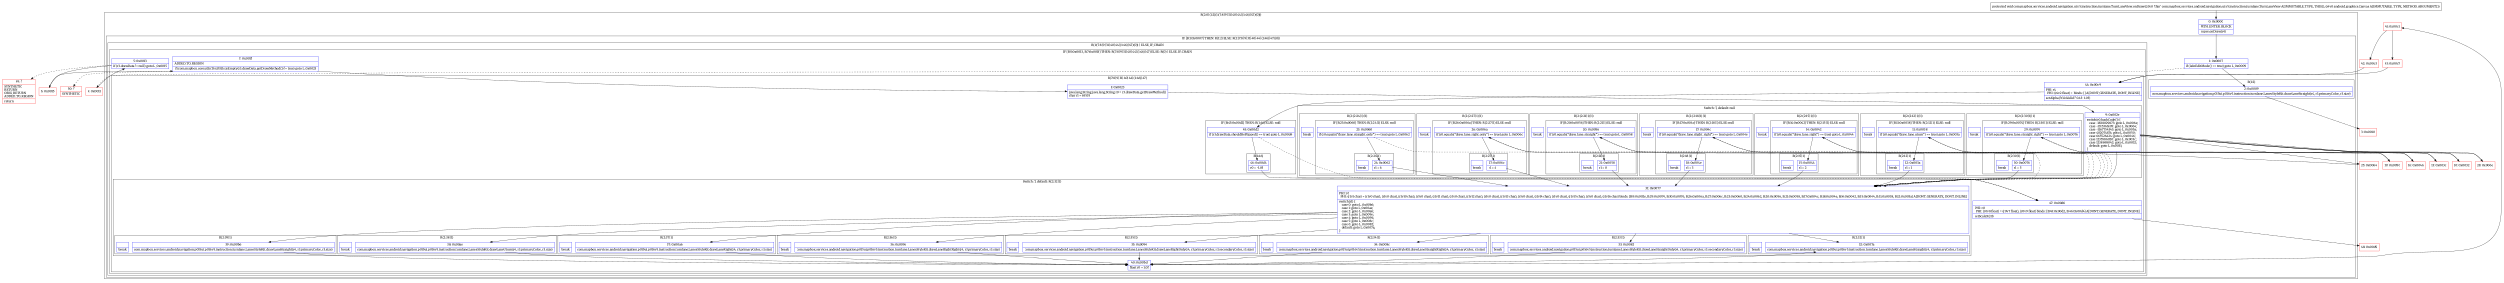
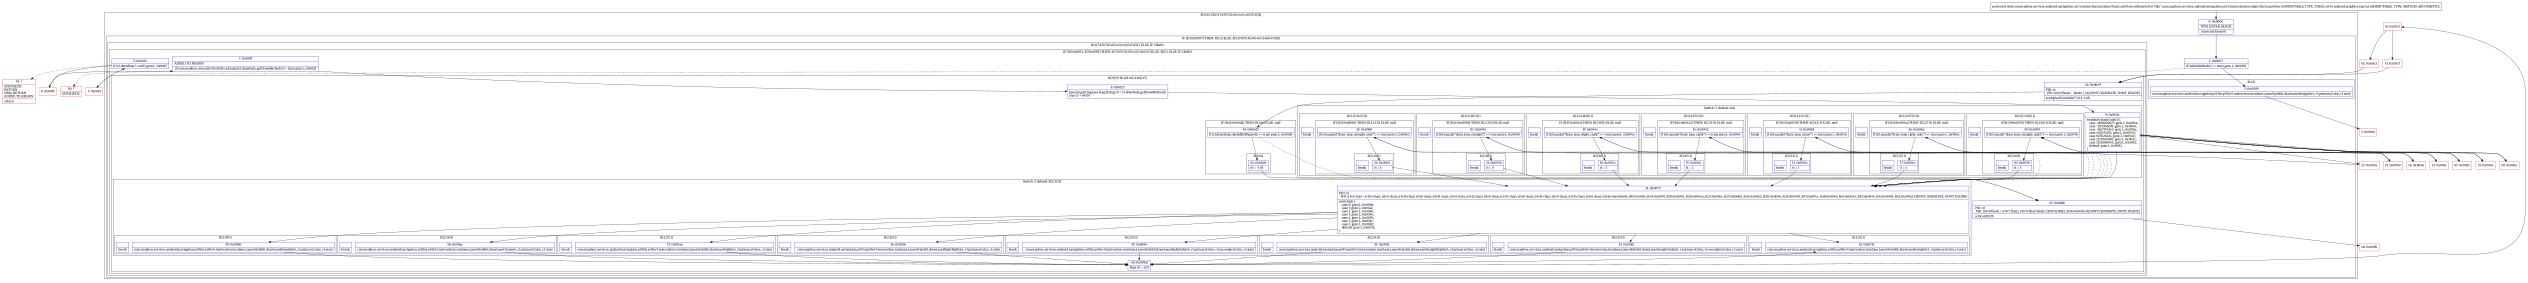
  digraph {
    fontname=Merriweather
    node [color=blue fontname=Merriweather shape=record]
    edge [fontname=Merriweather]
    n1 [label="{2\:\ 0x0009|com.mapbox.services.android.navigation.p015ui.p016v5.instruction.turnlane.LanesStyleKit.drawLaneStraight(r4, r3.primaryColor, r3.size)\l}"]
    n2 [label="{30\:\ 0x0076|r1 = 5\l}"]
    n3 [label="{|break\l}"]
    n4 [label="{29\:\ 0x0074|if (r0.equals(\"draw_lane_straight_right\") == true) goto L_0x0076\l}"]
    n5 [label="{|break\l}"]
    n6 [label="{27\:\ 0x006c|r1 = 4\l}"]
    n7 [label="{|break\l}"]
    n8 [label="{26\:\ 0x006a|if (r0.equals(\"draw_lane_right_only\") == true) goto L_0x006c\l}"]
    n9 [label="{|break\l}"]
    n10 [label="{24\:\ 0x0062|r1 = 6\l}"]
    n11 [label="{|break\l}"]
    n12 [label="{23\:\ 0x0060|if (r0.equals(\"draw_lane_straight_only\") == true) goto L_0x0062\l}"]
    n13 [label="{|break\l}"]
    n14 [label="{21\:\ 0x0058|r1 = 0\l}"]
    n15 [label="{|break\l}"]
    n16 [label="{20\:\ 0x0056|if (r0.equals(\"draw_lane_straight\") == true) goto L_0x0058\l}"]
    n17 [label="{|break\l}"]
    n18 [label="{18\:\ 0x004e|r1 = 3\l}"]
    n19 [label="{|break\l}"]
    n20 [label="{17\:\ 0x004c|if (r0.equals(\"draw_lane_slight_right\") == true) goto L_0x004e\l}"]
    n21 [label="{|break\l}"]
    n22 [label="{15\:\ 0x0044|r1 = 2\l}"]
    n23 [label="{|break\l}"]
    n24 [label="{14\:\ 0x0042|if (r0.equals(\"draw_lane_right\") == true) goto L_0x0044\l}"]
    n25 [label="{|break\l}"]
    n26 [label="{12\:\ 0x003a|r1 = 1\l}"]
    n27 [label="{|break\l}"]
    n28 [label="{11\:\ 0x0038|if (r0.equals(\"draw_lane_uturn\") == true) goto L_0x003a\l}"]
    n29 [label="{|break\l}"]
    n30 [label="{9\:\ 0x002e|switch(r0.hashCode()) \{\l    case \-1838029873: goto L_0x006e;\l    case \-1315366105: goto L_0x0064;\l    case \-1167754343: goto L_0x005a;\l    case 402074674: goto L_0x0050;\l    case 665526424: goto L_0x0046;\l    case 1235586020: goto L_0x003c;\l    case 1238698042: goto L_0x0032;\l    default: goto L_0x0031;\l\}\l}"]
    n31 [label="{39\:\ 0x00b6|com.mapbox.services.android.navigation.p015ui.p016v5.instruction.turnlane.LanesStyleKit.drawLaneStraight(r4, r3.primaryColor, r3.size)\l}"]
    n32 [label="{|break\l}"]
    n33 [label="{38\:\ 0x00ae|com.mapbox.services.android.navigation.p015ui.p016v5.instruction.turnlane.LanesStyleKit.drawLaneUturn(r4, r3.primaryColor, r3.size)\l}"]
    n34 [label="{|break\l}"]
    n35 [label="{37\:\ 0x00a6|com.mapbox.services.android.navigation.p015ui.p016v5.instruction.turnlane.LanesStyleKit.drawLaneRight(r4, r3.primaryColor, r3.size)\l}"]
    n36 [label="{|break\l}"]
    n37 [label="{36\:\ 0x009e|com.mapbox.services.android.navigation.p015ui.p016v5.instruction.turnlane.LanesStyleKit.drawLaneSlightRight(r4, r3.primaryColor, r3.size)\l}"]
    n38 [label="{|break\l}"]
    n39 [label="{35\:\ 0x0094|com.mapbox.services.android.navigation.p015ui.p016v5.instruction.turnlane.LanesStyleKit.drawLaneRightOnly(r4, r3.primaryColor, r3.secondaryColor, r3.size)\l}"]
    n40 [label="{|break\l}"]
    n41 [label="{34\:\ 0x008c|com.mapbox.services.android.navigation.p015ui.p016v5.instruction.turnlane.LanesStyleKit.drawLaneStraightRight(r4, r3.primaryColor, r3.size)\l}"]
    n42 [label="{|break\l}"]
    n43 [label="{33\:\ 0x0082|com.mapbox.services.android.navigation.p015ui.p016v5.instruction.turnlane.LanesStyleKit.drawLaneStraightOnly(r4, r3.primaryColor, r3.secondaryColor, r3.size)\l}"]
    n44 [label="{|break\l}"]
    n45 [label="{32\:\ 0x007a|com.mapbox.services.android.navigation.p015ui.p016v5.instruction.turnlane.LanesStyleKit.drawLaneStraight(r4, r3.primaryColor, r3.size)\l}"]
    n46 [label="{|break\l}"]
    n47 [label="{31\:\ 0x0077|PHI: r6 \l  PHI: (r1v1 char) = (r1v0 char), (r1v0 char), (r1v10 char), (r1v0 char), (r1v11 char), (r1v0 char), (r1v12 char), (r1v0 char), (r1v13 char), (r1v0 char), (r1v14 char), (r1v0 char), (r1v15 char), (r1v0 char), (r1v16 char) binds: [B:9:0x002e, B:29:0x0074, B:30:0x0076, B:26:0x006a, B:27:0x006c, B:23:0x0060, B:24:0x0062, B:20:0x0056, B:21:0x0058, B:17:0x004c, B:18:0x004e, B:14:0x0042, B:15:0x0044, B:11:0x0038, B:12:0x003a] A[DONT_GENERATE, DONT_INLINE]\l|switch(r1) \{\l    case 0: goto L_0x00b6;\l    case 1: goto L_0x00ae;\l    case 2: goto L_0x00a6;\l    case 3: goto L_0x009e;\l    case 4: goto L_0x0094;\l    case 5: goto L_0x008c;\l    case 6: goto L_0x0082;\l    default: goto L_0x007a;\l\}\l}"]
    n48 [label="{46\:\ 0x00d4|r0 = \-1.0f\l}"]
    n49 [label="{45\:\ 0x00d2|if (r3.drawData.shouldBeFlipped() == true) goto L_0x00d4\l}"]
    n50 [label="{8\:\ 0x0023|java.lang.String java.lang.String r0 = r3.drawData.getDrawMethod()\lchar r1 = 65535\l}"]
    n51 [label="{40\:\ 0x00bd|float r0 = 1.0f\l}"]
    n52 [label="{44\:\ 0x00c9|PHI: r4 \l  PHI: (r4v2 float) =  binds: [] A[DONT_GENERATE, DONT_INLINE]\l|setAlpha(!r3.isValid ? 0.4f : 1.0f)\l}"]
    n53 [label="{47\:\ 0x00d6|PHI: r0 \l  PHI: (r0v8 float) = (r0v7 float), (r0v9 float) binds: [B:45:0x00d2, B:46:0x00d4] A[DONT_GENERATE, DONT_INLINE]\l|setScaleX(r0)\l}"]
    n54 [label="{5\:\ 0x0013|if (r3.drawData != null) goto L_0x0015\l}"]
    n55 [label="{7\:\ 0x001f|ADDED_TO_REGION\l|if (com.mapbox.core.utils.TextUtils.isEmpty(r3.drawData.getDrawMethod()) != true) goto L_0x0023\l}"]
    n56 [label="{1\:\ 0x0007|if (isInEditMode() == true) goto L_0x0009\l}"]
    n57 [label="{0\:\ 0x0000|MTH_ENTER_BLOCK\l|super.onDraw(r4)\l}"]
    n58 [color=red label="{3\:\ 0x0010}"]
    n59 [color=red label="{10\:\ 0x0032}"]
    n60 [color=red label="{13\:\ 0x003c}"]
    n61 [color=red label="{16\:\ 0x0046}"]
    n62 [color=red label="{19\:\ 0x0050}"]
+   n63 [color=red label="{22\:\ 0x005a}"]
    n64 [color=red label="{25\:\ 0x0064}"]
    n65 [color=red label="{28\:\ 0x006e}"]
    n66 [color=red label="{41\:\ 0x00c1}"]
    n67 [color=red label="{48\:\ 0x00d9}"]
    n68 [color=red label="{6\:\ 0x0015}"]
    n69 [color=red label="{49\:\ ?|SYNTHETIC\lRETURN\lORIG_RETURN\lADDED_TO_REGION\l|return\l}"]
    n70 [color=red label="{50\:\ ?|SYNTHETIC\l}"]
    n71 [color=red label="{4\:\ 0x0011}"]
    n72 [color=red label="{42\:\ 0x00c3}"]
    n73 [color=red label="{43\:\ 0x00c7}"]
    n74 [label="{protected void com.mapbox.services.android.navigation.ui.v5.instruction.turnlane.TurnLaneView.onDraw((r3v0 'this' com.mapbox.services.android.navigation.ui.v5.instruction.turnlane.TurnLaneView A[IMMUTABLE_TYPE, THIS]), (r4v0 android.graphics.Canvas A[IMMUTABLE_TYPE, METHOD_ARGUMENT])) }" color=""]
    subgraph cluster_1 {
      label="R(2:0|(1:2)(1:(7:8|9|31|40|44|(1:46)|47)(0)))"
      n57
      subgraph cluster_2 {
        label="IF [B:1:0x0007] THEN: R(1:2) ELSE: R(1:(7:8|9|31|40|44|(1:46)|47)(0))"
        n56
        subgraph cluster_3 {
          label="R(1:2)"
          n1
        }
        subgraph cluster_4 {
          label="R(1:(7:8|9|31|40|44|(1:46)|47)(0)) | ELSE_IF_CHAIN\l"
          subgraph cluster_5 {
            label="IF [B:5:0x0013, B:7:0x001f] THEN: R(7:8|9|31|40|44|(1:46)|47) ELSE: R(0) | ELSE_IF_CHAIN\l"
            n54
            n55
            subgraph cluster_6 {
              label="R(7:8|9|31|40|44|(1:46)|47)"
              n50
              n51
              n52
              n53
              subgraph cluster_7 {
                label="Switch: 7, default: null"
                n30
                subgraph cluster_8 {
                  label="R(2:(2:30|1)|1)"
                  n5
                  subgraph cluster_9 {
                    label="IF [B:29:0x0074] THEN: R(2:30|1) ELSE: null"
                    n4
                    subgraph cluster_10 {
                      label="R(2:30|1)"
                      n2
                      n3
                    }
                  }
                }
                subgraph cluster_11 {
                  label="R(2:(2:27|1)|1)"
                  n9
                  subgraph cluster_12 {
                    label="IF [B:26:0x006a] THEN: R(2:27|1) ELSE: null"
                    n8
                    subgraph cluster_13 {
                      label="R(2:27|1)"
                      n6
                      n7
                    }
                  }
                }
                subgraph cluster_14 {
                  label="R(2:(2:24|1)|1)"
                  n13
                  subgraph cluster_15 {
                    label="IF [B:23:0x0060] THEN: R(2:24|1) ELSE: null"
                    n12
                    subgraph cluster_16 {
                      label="R(2:24|1)"
                      n10
                      n11
                    }
                  }
                }
                subgraph cluster_17 {
                  label="R(2:(2:21|1)|1)"
                  n17
                  subgraph cluster_18 {
                    label="IF [B:20:0x0056] THEN: R(2:21|1) ELSE: null"
                    n16
                    subgraph cluster_19 {
                      label="R(2:21|1)"
                      n14
                      n15
                    }
                  }
                }
                subgraph cluster_20 {
                  label="R(2:(2:18|1)|1)"
                  n21
                  subgraph cluster_21 {
                    label="IF [B:17:0x004c] THEN: R(2:18|1) ELSE: null"
                    n20
                    subgraph cluster_22 {
                      label="R(2:18|1)"
                      n18
                      n19
                    }
                  }
                }
                subgraph cluster_23 {
                  label="R(2:(2:15|1)|1)"
                  n25
                  subgraph cluster_24 {
                    label="IF [B:14:0x0042] THEN: R(2:15|1) ELSE: null"
                    n24
                    subgraph cluster_25 {
                      label="R(2:15|1)"
                      n22
                      n23
                    }
                  }
                }
                subgraph cluster_26 {
                  label="R(2:(2:12|1)|1)"
                  n29
                  subgraph cluster_27 {
                    label="IF [B:11:0x0038] THEN: R(2:12|1) ELSE: null"
                    n28
                    subgraph cluster_28 {
                      label="R(2:12|1)"
                      n26
                      n27
                    }
                  }
                }
              }
              subgraph cluster_29 {
                label="Switch: 7, default: R(2:32|1)"
                n47
                subgraph cluster_30 {
                  label="R(2:39|1)"
                  n31
                  n32
                }
                subgraph cluster_31 {
                  label="R(2:38|1)"
                  n33
                  n34
                }
                subgraph cluster_32 {
                  label="R(2:37|1)"
                  n35
                  n36
                }
                subgraph cluster_33 {
                  label="R(2:36|1)"
                  n37
                  n38
                }
                subgraph cluster_34 {
                  label="R(2:35|1)"
                  n39
                  n40
                }
                subgraph cluster_35 {
                  label="R(2:34|1)"
                  n41
                  n42
                }
                subgraph cluster_36 {
                  label="R(2:33|1)"
                  n43
                  n44
                }
                subgraph cluster_37 {
                  label="R(2:32|1)"
                  n45
                  n46
                }
              }
              subgraph cluster_38 {
                label="IF [B:45:0x00d2] THEN: R(1:46) ELSE: null"
                n49
                subgraph cluster_39 {
                  label="R(1:46)"
                  n48
                }
              }
            }
            subgraph cluster_40 {
              label="R(0)"
            }
          }
        }
      }
    }
    n1 -> n58
    n2 -> n47
    n4 -> n2
-   n4 -> n47 [style=dashed]
+   n47 -> n4 [style=dashed]
    n6 -> n47
    n8 -> n6
    n8 -> n47 [style=dashed]
    n10 -> n47
    n12 -> n10
    n12 -> n47 [style=dashed]
    n14 -> n47
    n16 -> n14
    n16 -> n47 [style=dashed]
    n18 -> n47
    n20 -> n18
    n20 -> n47 [style=dashed]
    n22 -> n47
    n24 -> n22
    n24 -> n47 [style=dashed]
    n26 -> n47
    n28 -> n26
    n28 -> n47 [style=dashed]
    n30 -> n47
    n30 -> n59
    n30 -> n60
    n30 -> n61
    n30 -> n62
+   n30 -> n63
    n30 -> n64
    n30 -> n65
    n31 -> n51
    n33 -> n51
    n35 -> n51
    n37 -> n51
    n39 -> n51
    n41 -> n51
    n43 -> n51
    n47 -> n31
    n47 -> n33
    n47 -> n35
    n47 -> n37
    n47 -> n39
    n47 -> n41
    n47 -> n43
    n47 -> n45
    n48 -> n53
    n49 -> n48
    n49 -> n53 [style=dashed]
    n50 -> n30
    n51 -> n45
    n51 -> n66
    n52 -> n49
    n53 -> n67
    n54 -> n68
    n54 -> n69 [style=dashed]
    n55 -> n50
    n55 -> n70 [style=dashed]
    n56 -> n1
    n56 -> n71 [style=dashed]
    n57 -> n56
    n59 -> n28
    n60 -> n24
    n61 -> n20
    n62 -> n16
+   n63 -> n12
    n64 -> n8
    n65 -> n4
    n66 -> n72
    n66 -> n73
    n68 -> n55
    n71 -> n54
    n72 -> n52
    n73 -> n52
    n74 -> n57
  }
